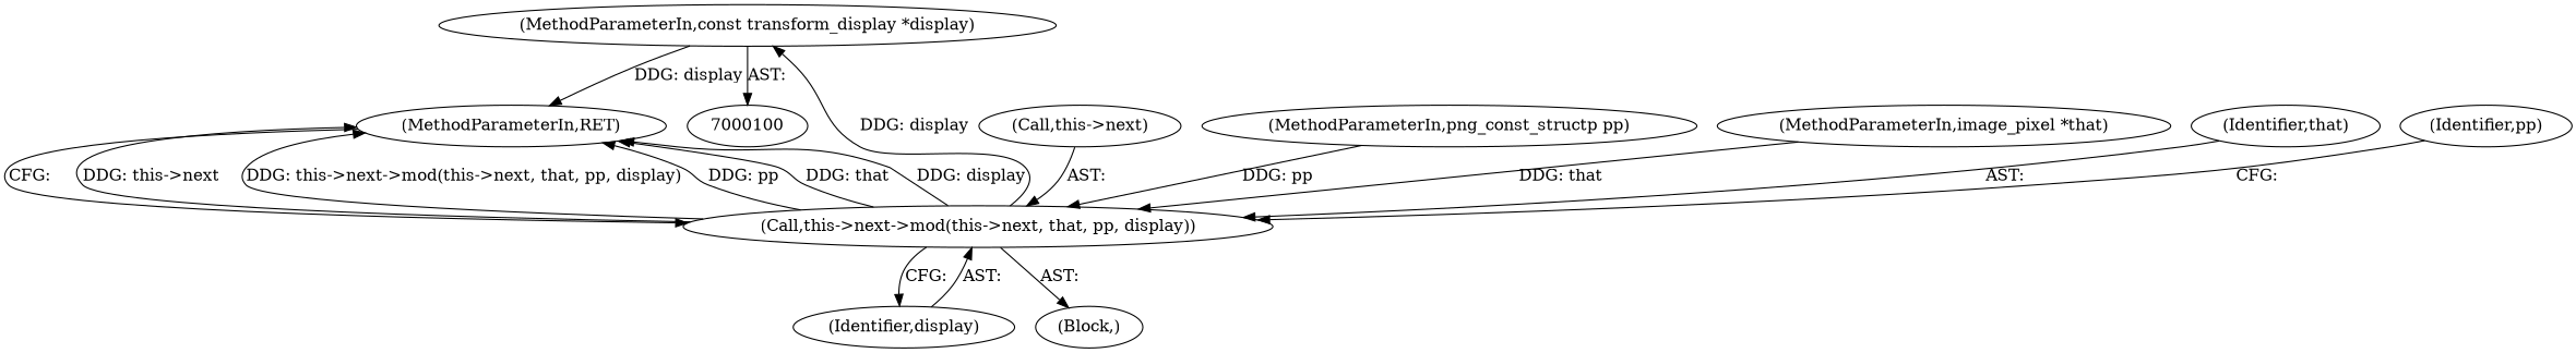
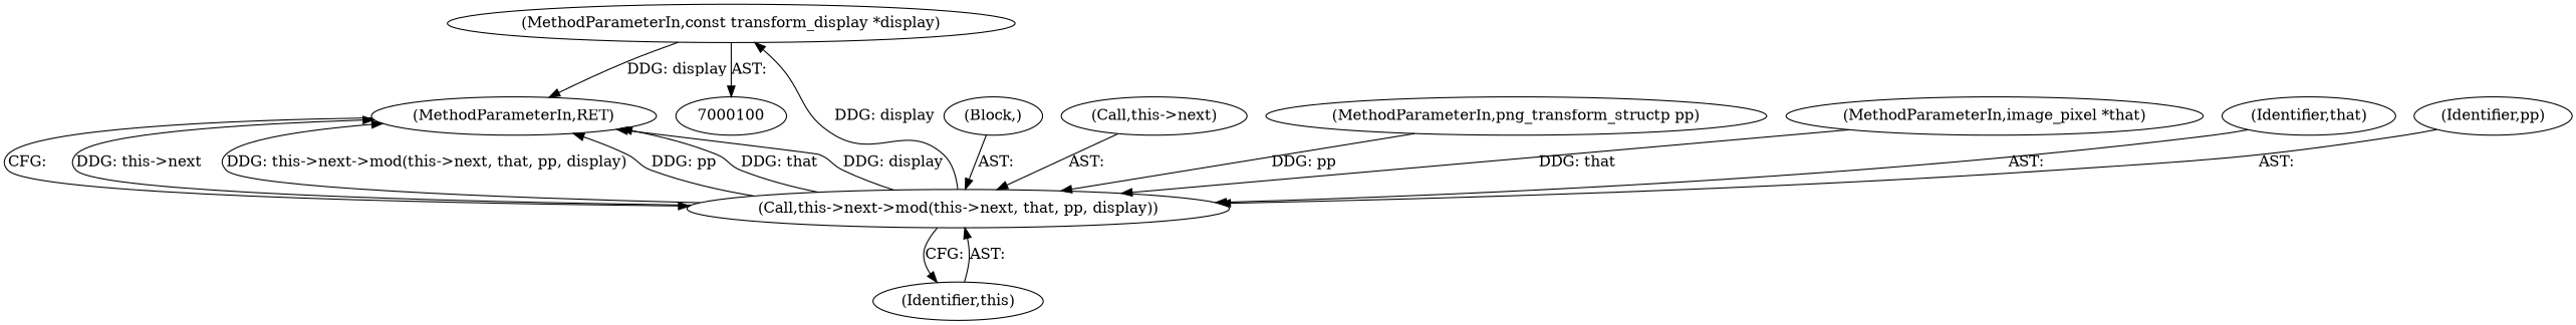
  digraph {
    fontname="DejaVu Serif"
    node [fontname="DejaVu Serif"]
    edge [fontname="DejaVu Serif"]
    n1 [label="(MethodParameterIn,const transform_display *display)"]
    n2 [label="(MethodParameterIn,RET)"]
    n3 [label=7000100]
    n4 [label="(Call,this->next->mod(this->next, that, pp, display))"]
-   n5 [label="(Identifier,display)"]
+   n5 [label="(Identifier,this)"]
    n6 [label="(Block,)"]
    n7 [label="(Call,this->next)"]
-   n8 [label="(MethodParameterIn,png_const_structp pp)"]
+   n8 [label="(MethodParameterIn,png_transform_structp pp)"]
    n9 [label="(MethodParameterIn,image_pixel *that)"]
    n10 [label="(Identifier,that)"]
    n11 [label="(Identifier,pp)"]
    n1 -> n2 [label="DDG: display"]
    n1 -> n3 [label="AST: "]
    n2 -> n4 [label="CFG: "]
    n4 -> n1 [label="DDG: display"]
    n4 -> n2 [label="DDG: this->next"]
    n4 -> n2 [label="DDG: this->next->mod(this->next, that, pp, display)"]
    n4 -> n2 [label="DDG: pp"]
    n4 -> n2 [label="DDG: that"]
    n4 -> n2 [label="DDG: display"]
    n4 -> n5 [label="CFG: "]
-   n4 -> n6 [label="AST: "]
+   n6 -> n4 [label="AST: "]
    n5 -> n4 [label="AST: "]
    n7 -> n4 [label="AST: "]
    n8 -> n4 [label="DDG: pp"]
    n9 -> n4 [label="DDG: that"]
    n10 -> n4 [label="AST: "]
-   n11 -> n4 [label="CFG: "]
+   n11 -> n4 [label="AST: "]
  }
